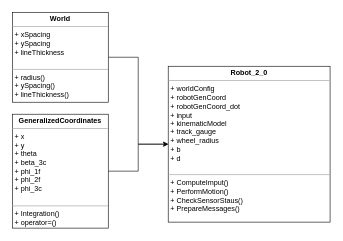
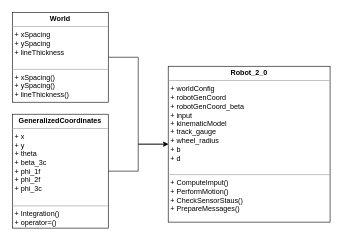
  <mxCell id="0" />
  <mxCell id="1" parent="0" />
- <mxCell id="2" value="&lt;p style=&quot;margin: 4px 0px 0px ; text-align: center&quot;&gt;&lt;b&gt;Robot_2_0&lt;/b&gt;&lt;/p&gt;&lt;hr size=&quot;1&quot;&gt;&lt;p style=&quot;margin: 0px 0px 0px 4px&quot;&gt;+ worldConfig&lt;/p&gt;&lt;p style=&quot;margin: 0px 0px 0px 4px&quot;&gt;+ robotGenCoord&lt;/p&gt;&lt;p style=&quot;margin: 0px 0px 0px 4px&quot;&gt;+ robotGenCoord_dot&lt;/p&gt;&lt;p style=&quot;margin: 0px 0px 0px 4px&quot;&gt;&lt;span&gt;+ input&amp;nbsp;&lt;/span&gt;&lt;/p&gt;&lt;p style=&quot;margin: 0px 0px 0px 4px&quot;&gt;+ kinematicModel&lt;/p&gt;&lt;p style=&quot;margin: 0px 0px 0px 4px&quot;&gt;+ track_gauge&lt;br&gt;&lt;/p&gt;&lt;p style=&quot;margin: 0px 0px 0px 4px&quot;&gt;+ wheel_radius&lt;br&gt;&lt;/p&gt;&lt;p style=&quot;margin: 0px 0px 0px 4px&quot;&gt;+ b&lt;br&gt;&lt;/p&gt;&lt;p style=&quot;margin: 0px 0px 0px 4px&quot;&gt;+ d&lt;br&gt;&lt;/p&gt;&lt;p style=&quot;margin: 0px 0px 0px 4px&quot;&gt;&lt;br&gt;&lt;/p&gt;&lt;hr size=&quot;1&quot;&gt;&lt;p style=&quot;margin: 0px 0px 0px 4px&quot;&gt;+ ComputeImput()&lt;/p&gt;&lt;p style=&quot;margin: 0px 0px 0px 4px&quot;&gt;+ PerformMotion()&lt;br&gt;&lt;/p&gt;&lt;p style=&quot;margin: 0px 0px 0px 4px&quot;&gt;+ CheckSensorStaus()&lt;br&gt;&lt;/p&gt;&lt;p style=&quot;margin: 0px 0px 0px 4px&quot;&gt;+ PrepareMessages()&lt;br&gt;&lt;/p&gt;" style="verticalAlign=top;align=left;overflow=fill;fontSize=12;fontFamily=Helvetica;html=1;" vertex="1" parent="1"><mxGeometry x="280" y="110" width="270" height="260" as="geometry" /></mxCell>
+ <mxCell id="2" value="&lt;p style=&quot;margin: 4px 0px 0px ; text-align: center&quot;&gt;&lt;b&gt;Robot_2_0&lt;/b&gt;&lt;/p&gt;&lt;hr size=&quot;1&quot;&gt;&lt;p style=&quot;margin: 0px 0px 0px 4px&quot;&gt;+ worldConfig&lt;/p&gt;&lt;p style=&quot;margin: 0px 0px 0px 4px&quot;&gt;+ robotGenCoord&lt;/p&gt;&lt;p style=&quot;margin: 0px 0px 0px 4px&quot;&gt;+ robotGenCoord_beta&lt;/p&gt;&lt;p style=&quot;margin: 0px 0px 0px 4px&quot;&gt;&lt;span&gt;+ input&amp;nbsp;&lt;/span&gt;&lt;/p&gt;&lt;p style=&quot;margin: 0px 0px 0px 4px&quot;&gt;+ kinematicModel&lt;/p&gt;&lt;p style=&quot;margin: 0px 0px 0px 4px&quot;&gt;+ track_gauge&lt;br&gt;&lt;/p&gt;&lt;p style=&quot;margin: 0px 0px 0px 4px&quot;&gt;+ wheel_radius&lt;br&gt;&lt;/p&gt;&lt;p style=&quot;margin: 0px 0px 0px 4px&quot;&gt;+ b&lt;br&gt;&lt;/p&gt;&lt;p style=&quot;margin: 0px 0px 0px 4px&quot;&gt;+ d&lt;br&gt;&lt;/p&gt;&lt;p style=&quot;margin: 0px 0px 0px 4px&quot;&gt;&lt;br&gt;&lt;/p&gt;&lt;hr size=&quot;1&quot;&gt;&lt;p style=&quot;margin: 0px 0px 0px 4px&quot;&gt;+ ComputeImput()&lt;/p&gt;&lt;p style=&quot;margin: 0px 0px 0px 4px&quot;&gt;+ PerformMotion()&lt;br&gt;&lt;/p&gt;&lt;p style=&quot;margin: 0px 0px 0px 4px&quot;&gt;+ CheckSensorStaus()&lt;br&gt;&lt;/p&gt;&lt;p style=&quot;margin: 0px 0px 0px 4px&quot;&gt;+ PrepareMessages()&lt;br&gt;&lt;/p&gt;" style="verticalAlign=top;align=left;overflow=fill;fontSize=12;fontFamily=Helvetica;html=1;" vertex="1" parent="1"><mxGeometry x="280" y="110" width="270" height="260" as="geometry" /></mxCell>
  <mxCell id="3" style="edgeStyle=orthogonalEdgeStyle;rounded=0;orthogonalLoop=1;jettySize=auto;html=1;" edge="1" parent="1" source="4" target="2"><mxGeometry relative="1" as="geometry" /></mxCell>
  <mxCell id="4" value="&lt;p style=&quot;margin: 4px 0px 0px ; text-align: center&quot;&gt;&lt;b&gt;GeneralizedCoordinates&lt;/b&gt;&lt;/p&gt;&lt;hr size=&quot;1&quot;&gt;&lt;p style=&quot;margin: 0px 0px 0px 4px&quot;&gt;+ x&lt;/p&gt;&lt;p style=&quot;margin: 0px 0px 0px 4px&quot;&gt;+ y&lt;br&gt;&lt;/p&gt;&lt;p style=&quot;margin: 0px 0px 0px 4px&quot;&gt;+ theta&lt;br&gt;&lt;/p&gt;&lt;p style=&quot;margin: 0px 0px 0px 4px&quot;&gt;+ beta_3c&lt;br&gt;&lt;/p&gt;&lt;p style=&quot;margin: 0px 0px 0px 4px&quot;&gt;+ phi_1f&lt;br&gt;&lt;/p&gt;&lt;p style=&quot;margin: 0px 0px 0px 4px&quot;&gt;+ phi_2f&lt;br&gt;&lt;/p&gt;&lt;p style=&quot;margin: 0px 0px 0px 4px&quot;&gt;+ phi_3c&lt;br&gt;&lt;/p&gt;&lt;div&gt;&lt;br&gt;&lt;/div&gt;&lt;hr size=&quot;1&quot;&gt;&lt;p style=&quot;margin: 0px 0px 0px 4px&quot;&gt;+ Integration()&lt;/p&gt;&lt;p style=&quot;margin: 0px 0px 0px 4px&quot;&gt;+ operator=()&lt;br&gt;&lt;/p&gt;" style="verticalAlign=top;align=left;overflow=fill;fontSize=12;fontFamily=Helvetica;html=1;" vertex="1" parent="1"><mxGeometry x="20" y="190" width="160" height="190" as="geometry" /></mxCell>
  <mxCell id="5" style="edgeStyle=orthogonalEdgeStyle;rounded=0;orthogonalLoop=1;jettySize=auto;html=1;entryX=0;entryY=0.5;entryDx=0;entryDy=0;endArrow=open;" edge="1" parent="1" source="6" target="2"><mxGeometry relative="1" as="geometry"><mxPoint x="270" y="150" as="targetPoint" /></mxGeometry></mxCell>
- <mxCell id="6" value="&lt;p style=&quot;margin: 4px 0px 0px ; text-align: center&quot;&gt;&lt;b&gt;World&lt;/b&gt;&lt;/p&gt;&lt;hr size=&quot;1&quot;&gt;&lt;p style=&quot;margin: 0px 0px 0px 4px&quot;&gt;+ xSpacing&lt;/p&gt;&lt;p style=&quot;margin: 0px 0px 0px 4px&quot;&gt;+ ySpacing&lt;br&gt;&lt;/p&gt;&lt;p style=&quot;margin: 0px 0px 0px 4px&quot;&gt;+ lineThickness&lt;/p&gt;&lt;div&gt;&lt;br&gt;&lt;/div&gt;&lt;hr size=&quot;1&quot;&gt;&lt;p style=&quot;margin: 0px 0px 0px 4px&quot;&gt;+ radius()&lt;/p&gt;&lt;p style=&quot;margin: 0px 0px 0px 4px&quot;&gt;+ ySpacing()&lt;br&gt;&lt;/p&gt;&lt;p style=&quot;margin: 0px 0px 0px 4px&quot;&gt;+ lineThickness()&lt;br&gt;&lt;/p&gt;&lt;p style=&quot;margin: 0px 0px 0px 4px&quot;&gt;&lt;br&gt;&lt;/p&gt;&lt;p style=&quot;margin: 0px 0px 0px 4px&quot;&gt;&lt;br&gt;&lt;/p&gt;" style="verticalAlign=top;align=left;overflow=fill;fontSize=12;fontFamily=Helvetica;html=1;" vertex="1" parent="1"><mxGeometry x="20" width="160" height="150" as="geometry" y="20" /></mxCell>
+ <mxCell id="6" value="&lt;p style=&quot;margin: 4px 0px 0px ; text-align: center&quot;&gt;&lt;b&gt;World&lt;/b&gt;&lt;/p&gt;&lt;hr size=&quot;1&quot;&gt;&lt;p style=&quot;margin: 0px 0px 0px 4px&quot;&gt;+ xSpacing&lt;/p&gt;&lt;p style=&quot;margin: 0px 0px 0px 4px&quot;&gt;+ ySpacing&lt;br&gt;&lt;/p&gt;&lt;p style=&quot;margin: 0px 0px 0px 4px&quot;&gt;+ lineThickness&lt;/p&gt;&lt;div&gt;&lt;br&gt;&lt;/div&gt;&lt;hr size=&quot;1&quot;&gt;&lt;p style=&quot;margin: 0px 0px 0px 4px&quot;&gt;+ xSpacing()&lt;/p&gt;&lt;p style=&quot;margin: 0px 0px 0px 4px&quot;&gt;+ ySpacing()&lt;br&gt;&lt;/p&gt;&lt;p style=&quot;margin: 0px 0px 0px 4px&quot;&gt;+ lineThickness()&lt;br&gt;&lt;/p&gt;&lt;p style=&quot;margin: 0px 0px 0px 4px&quot;&gt;&lt;br&gt;&lt;/p&gt;&lt;p style=&quot;margin: 0px 0px 0px 4px&quot;&gt;&lt;br&gt;&lt;/p&gt;" style="verticalAlign=top;align=left;overflow=fill;fontSize=12;fontFamily=Helvetica;html=1;" vertex="1" parent="1"><mxGeometry x="20" width="160" height="150" as="geometry" y="20" /></mxCell>
